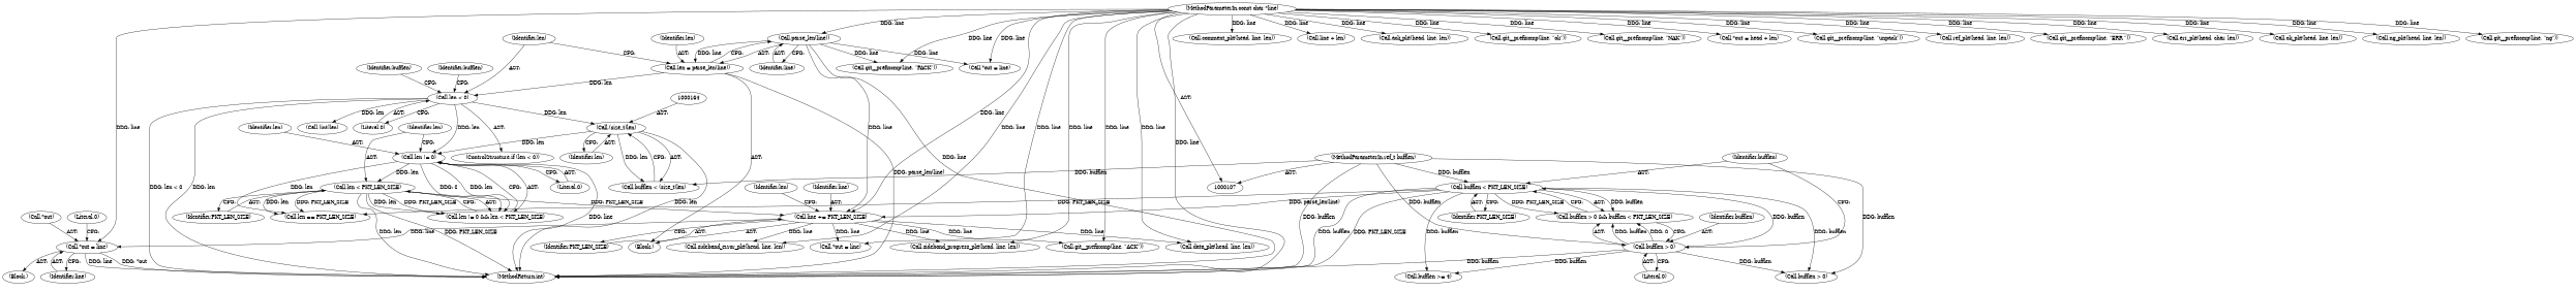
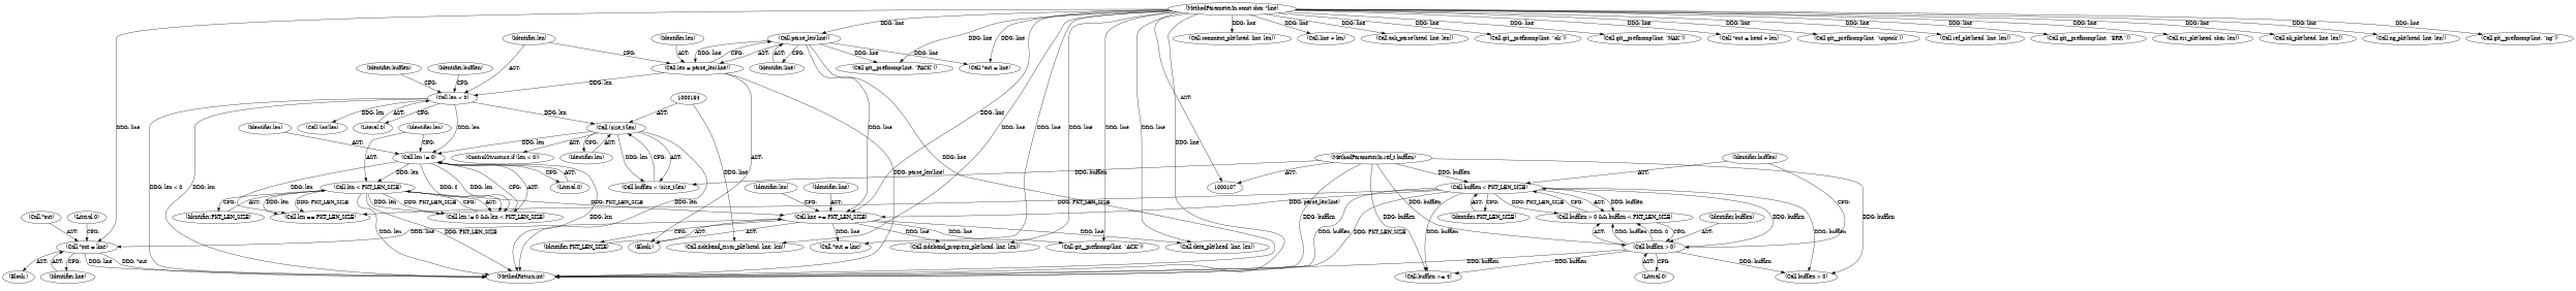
  digraph {
    n1 [label="(Call,*out = line)"]
    n2 [label="(MethodReturn,int)"]
    n3 [label="(Identifier,line)"]
    n4 [label="(Block,)"]
    n5 [label="(Call,line += PKT_LEN_SIZE)"]
    n6 [label="(Call,data_pkt(head, line, len))"]
    n7 [label="(Call,sideband_progress_pkt(head, line, len))"]
    n8 [label="(Call,*out = line)"]
    n9 [label="(Call,git__prefixcmp(line, \"ACK\"))"]
    n10 [label="(Block,)"]
    n11 [label="(Call,sideband_error_pkt(head, line, len))"]
    n12 [label="(Identifier,PKT_LEN_SIZE)"]
    n13 [label="(Call,bufflen < PKT_LEN_SIZE)"]
    n14 [label="(Call,bufflen > 0 && bufflen < PKT_LEN_SIZE)"]
    n15 [label="(Call,len == PKT_LEN_SIZE)"]
    n16 [label="(Call,bufflen > 0)"]
    n17 [label="(Identifier,PKT_LEN_SIZE)"]
    n18 [label="(Call,bufflen >= 4)"]
    n19 [label="(Call,len < PKT_LEN_SIZE)"]
    n20 [label="(Identifier,PKT_LEN_SIZE)"]
    n21 [label="(Call,len != 0 && len < PKT_LEN_SIZE)"]
    n22 [label="(Call,bufflen > 0)"]
    n23 [label="(Literal,0)"]
    n24 [label="(MethodParameterIn,ref_t bufflen)"]
    n25 [label="(Call,bufflen < (size_t)len)"]
    1000107
    n27 [label="(Call,(size_t)len)"]
    n28 [label="(Call,len != 0)"]
    n29 [label="(Literal,0)"]
    n30 [label="(Call,len < 0)"]
    n31 [label="(ControlStructure,if (len < 0))"]
    n32 [label="(Call,(int)len)"]
    n33 [label="(Literal,0)"]
    n34 [label="(Identifier,len)"]
    n35 [label="(Call,len = parse_len(line))"]
    n36 [label="(Call,parse_len(line))"]
    n37 [label="(Identifier,line)"]
    n38 [label="(Call,git__prefixcmp(line, \"PACK\"))"]
    n39 [label="(Call,*out = line)"]
    n40 [label="(MethodParameterIn,const char *line)"]
    n41 [label="(Call,comment_pkt(head, line, len))"]
    n42 [label="(Call,line + len)"]
-   n43 [label="(Call,ack_pkt(head, line, len))"]
+   n43 [label="(Call,ack_parse(head, line, len))"]
    n44 [label="(Call,git__prefixcmp(line, \"ok\"))"]
    n45 [label="(Call,git__prefixcmp(line, \"NAK\"))"]
    n46 [label="(Call,*out = head + len)"]
    n47 [label="(Call,git__prefixcmp(line, \"unpack\"))"]
    n48 [label="(Call,ref_pkt(head, line, len))"]
    n49 [label="(Call,git__prefixcmp(line, \"ERR \"))"]
    n50 [label="(Call,err_pkt(head, char, len))"]
    n51 [label="(Call,ok_pkt(head, line, len))"]
    n52 [label="(Call,ng_pkt(head, line, len))"]
    n53 [label="(Call,git__prefixcmp(line, \"ng\"))"]
    n54 [label="(Identifier,bufflen)"]
    n55 [label="(Identifier,bufflen)"]
    n56 [label="(Literal,0)"]
    n57 [label="(Identifier,len)"]
    n58 [label="(Call,*out)"]
    n59 [label="(Identifier,bufflen)"]
    n60 [label="(Identifier,len)"]
    n61 [label="(Identifier,len)"]
    n62 [label="(Identifier,len)"]
    n63 [label="(Identifier,bufflen)"]
    n64 [label="(Identifier,line)"]
    n65 [label="(Identifier,len)"]
    1000164
    n1 -> n2 [label="DDG: *out"]
    n1 -> n2 [label="DDG: line"]
    n1 -> n3 [label="CFG: "]
    n1 -> n4 [label="AST: "]
    n3 -> n1 [label="AST: "]
    n5 -> n1 [label="DDG: line"]
    n5 -> n6 [label="DDG: line"]
    n5 -> n7 [label="DDG: line"]
    n5 -> n8 [label="DDG: line"]
    n5 -> n9 [label="DDG: line"]
    n5 -> n10 [label="AST: "]
-   n5 -> n11 [label="DDG: line"]
+   1000164 -> n11 [label="DDG: line"]
    n5 -> n12 [label="CFG: "]
    n12 -> n5 [label="AST: "]
    n13 -> n2 [label="DDG: bufflen"]
    n13 -> n2 [label="DDG: PKT_LEN_SIZE"]
    n13 -> n5 [label="DDG: parse_len(line)"]
    n13 -> n14 [label="AST: "]
    n13 -> n14 [label="DDG: bufflen"]
    n13 -> n14 [label="DDG: PKT_LEN_SIZE"]
    n13 -> n15 [label="DDG: PKT_LEN_SIZE"]
    n13 -> n16 [label="DDG: bufflen"]
    n13 -> n17 [label="CFG: "]
    n13 -> n18 [label="DDG: bufflen"]
    n14 -> n13 [label="CFG: "]
    n14 -> n22 [label="CFG: "]
    n17 -> n13 [label="AST: "]
    n19 -> n2 [label="DDG: len"]
    n19 -> n2 [label="DDG: PKT_LEN_SIZE"]
    n19 -> n5 [label="DDG: PKT_LEN_SIZE"]
    n19 -> n15 [label="DDG: len"]
    n19 -> n15 [label="DDG: PKT_LEN_SIZE"]
    n19 -> n20 [label="CFG: "]
    n19 -> n21 [label="AST: "]
    n19 -> n21 [label="DDG: len"]
    n19 -> n21 [label="DDG: PKT_LEN_SIZE"]
    n20 -> n19 [label="AST: "]
    n21 -> n19 [label="CFG: "]
    n21 -> n28 [label="CFG: "]
    n22 -> n2 [label="DDG: bufflen"]
    n22 -> n13 [label="DDG: bufflen"]
    n22 -> n14 [label="AST: "]
    n22 -> n14 [label="DDG: bufflen"]
    n22 -> n14 [label="DDG: 0"]
    n22 -> n16 [label="DDG: bufflen"]
    n22 -> n18 [label="DDG: bufflen"]
    n22 -> n23 [label="CFG: "]
    n23 -> n22 [label="AST: "]
    n24 -> n2 [label="DDG: bufflen"]
    n24 -> n13 [label="DDG: bufflen"]
    n24 -> n16 [label="DDG: bufflen"]
+   n24 -> n18 [label="DDG: bufflen"]
    n24 -> n22 [label="DDG: bufflen"]
    n24 -> n25 [label="DDG: bufflen"]
    n24 -> 1000107 [label="AST: "]
    n25 -> n27 [label="CFG: "]
    n27 -> n2 [label="DDG: len"]
    n27 -> n25 [label="AST: "]
    n27 -> n25 [label="DDG: len"]
    n27 -> n28 [label="DDG: len"]
    n27 -> n34 [label="CFG: "]
-   n28 -> n2 [label="DDG: line"]
+   n28 -> n2 [label="DDG: len"]
    n28 -> n15 [label="DDG: len"]
    n28 -> n19 [label="DDG: len"]
    n28 -> n21 [label="AST: "]
    n28 -> n21 [label="DDG: len"]
    n28 -> n21 [label="DDG: 0"]
    n28 -> n29 [label="CFG: "]
    n29 -> n28 [label="AST: "]
    n30 -> n2 [label="DDG: len < 0"]
    n30 -> n2 [label="DDG: len"]
    n30 -> n27 [label="DDG: len"]
    n30 -> n28 [label="DDG: len"]
-   n30 -> n31 [label="AST: "]
+   n27 -> n31 [label="AST: "]
    n30 -> n32 [label="DDG: len"]
    n30 -> n33 [label="CFG: "]
    n33 -> n30 [label="AST: "]
    n34 -> n27 [label="AST: "]
    n35 -> n2 [label="DDG: parse_len(line)"]
    n35 -> n10 [label="AST: "]
    n35 -> n30 [label="DDG: len"]
    n35 -> n36 [label="CFG: "]
    n36 -> n2 [label="DDG: line"]
    n36 -> n5 [label="DDG: line"]
    n36 -> n35 [label="AST: "]
    n36 -> n35 [label="DDG: line"]
    n36 -> n37 [label="CFG: "]
    n36 -> n38 [label="DDG: line"]
    n36 -> n39 [label="DDG: line"]
    n37 -> n36 [label="AST: "]
    n40 -> n1 [label="DDG: line"]
    n40 -> n2 [label="DDG: line"]
    n40 -> n5 [label="DDG: line"]
    n40 -> n6 [label="DDG: line"]
    n40 -> n7 [label="DDG: line"]
    n40 -> n8 [label="DDG: line"]
    n40 -> n9 [label="DDG: line"]
    n40 -> n11 [label="DDG: line"]
    n40 -> 1000107 [label="AST: "]
    n40 -> n36 [label="DDG: line"]
    n40 -> n38 [label="DDG: line"]
    n40 -> n39 [label="DDG: line"]
    n40 -> n41 [label="DDG: line"]
    n40 -> n42 [label="DDG: line"]
    n40 -> n43 [label="DDG: line"]
    n40 -> n44 [label="DDG: line"]
    n40 -> n45 [label="DDG: line"]
    n40 -> n46 [label="DDG: line"]
    n40 -> n47 [label="DDG: line"]
    n40 -> n48 [label="DDG: line"]
    n40 -> n49 [label="DDG: line"]
    n40 -> n50 [label="DDG: line"]
    n40 -> n51 [label="DDG: line"]
    n40 -> n52 [label="DDG: line"]
    n40 -> n53 [label="DDG: line"]
    n54 -> n30 [label="CFG: "]
    n55 -> n22 [label="AST: "]
    n56 -> n1 [label="CFG: "]
    n57 -> n19 [label="AST: "]
    n57 -> n28 [label="CFG: "]
    n58 -> n1 [label="AST: "]
    n59 -> n30 [label="CFG: "]
    n60 -> n28 [label="AST: "]
    n61 -> n5 [label="CFG: "]
    n62 -> n35 [label="AST: "]
    n63 -> n13 [label="AST: "]
    n63 -> n22 [label="CFG: "]
    n64 -> n5 [label="AST: "]
    n65 -> n30 [label="AST: "]
    n65 -> n35 [label="CFG: "]
    1000164 -> n27 [label="AST: "]
  }
